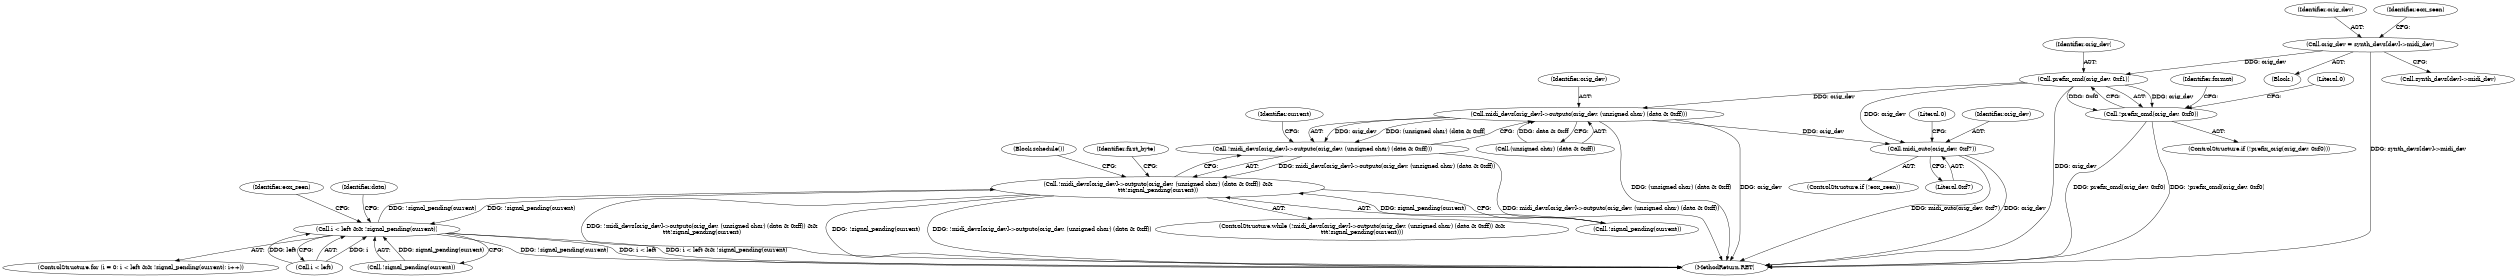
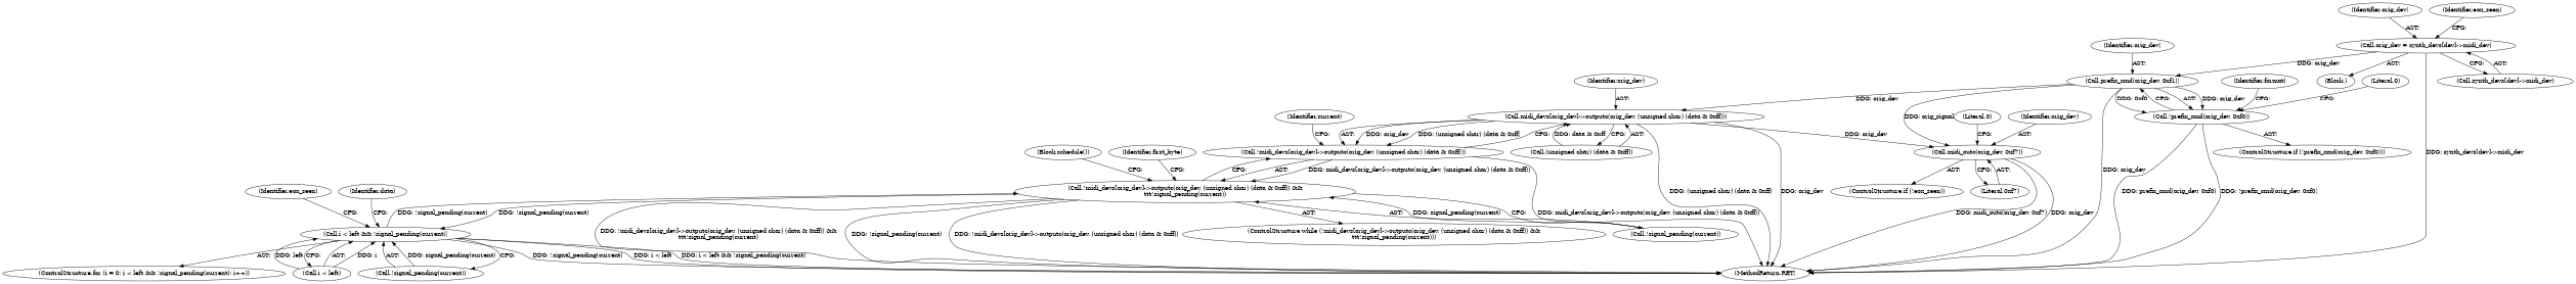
  digraph {
    n1 [label="(Call,orig_dev = synth_devs[dev]->midi_dev)"]
    n2 [label="(Call,prefix_cmd(orig_dev, 0xf1))"]
    n3 [label="(Block,)"]
    n4 [label="(MethodReturn,RET)"]
    n5 [label="(Call,synth_devs[dev]->midi_dev)"]
    n6 [label="(Call,!prefix_cmd(orig_dev, 0xf0))"]
    n7 [label="(Call,midi_devs[orig_dev]->outputc(orig_dev, (unsigned char) (data & 0xff)))"]
    n8 [label="(Call,midi_outc(orig_dev, 0xf7))"]
-   n9 [label="(ControlStructure,if (!prefix_orig(orig_dev, 0xf0)))"]
+   n9 [label="(ControlStructure,if (!prefix_cmd(orig_dev, 0xf0)))"]
    n10 [label="(Call,!midi_devs[orig_dev]->outputc(orig_dev, (unsigned char) (data & 0xff)))"]
    n11 [label="(Call,(unsigned char) (data & 0xff))"]
    n12 [label="(ControlStructure,if (!eox_seen))"]
    n13 [label="(Literal,0xf7)"]
    n14 [label="(Call,!midi_devs[orig_dev]->outputc(orig_dev, (unsigned char) (data & 0xff)) &&\n\t\t\t!signal_pending(current))"]
    n15 [label="(Call,i < left && !signal_pending(current))"]
    n16 [label="(ControlStructure,while (!midi_devs[orig_dev]->outputc(orig_dev, (unsigned char) (data & 0xff)) &&\n\t\t\t!signal_pending(current)))"]
    n17 [label="(Call,!signal_pending(current))"]
    n18 [label="(ControlStructure,for (i = 0; i < left && !signal_pending(current); i++))"]
    n19 [label="(Call,i < left)"]
    n20 [label="(Call,!signal_pending(current))"]
    n21 [label="(Literal,0)"]
    n22 [label="(Identifier,orig_dev)"]
    n23 [label="(Identifier,orig_dev)"]
    n24 [label="(Literal,0)"]
    n25 [label="(Identifier,data)"]
    n26 [label="(Identifier,format)"]
    n27 [label="(Identifier,current)"]
    n28 [label="(Identifier,orig_dev)"]
    n29 [label="(Identifier,first_byte)"]
    n30 [label="(Identifier,eox_seen)"]
    n31 [label="(Identifier,eox_seen)"]
    n32 [label="(Block,schedule())"]
    n33 [label="(Identifier,orig_dev)"]
    n1 -> n2 [label="DDG: orig_dev"]
    n1 -> n3 [label="AST: "]
    n1 -> n4 [label="DDG: synth_devs[dev]->midi_dev"]
    n1 -> n5 [label="CFG: "]
    n2 -> n4 [label="DDG: orig_dev"]
    n2 -> n6 [label="AST: "]
    n2 -> n6 [label="DDG: orig_dev"]
    n2 -> n6 [label="DDG: 0xf0"]
    n2 -> n7 [label="DDG: orig_dev"]
-   n2 -> n8 [label="DDG: orig_dev"]
+   n2 -> n8 [label="DDG: orig_signal"]
+   n5 -> n1 [label="AST: "]
    n6 -> n2 [label="CFG: "]
    n6 -> n4 [label="DDG: !prefix_cmd(orig_dev, 0xf0)"]
    n6 -> n4 [label="DDG: prefix_cmd(orig_dev, 0xf0)"]
    n6 -> n9 [label="AST: "]
    n7 -> n4 [label="DDG: (unsigned char) (data & 0xff)"]
    n7 -> n4 [label="DDG: orig_dev"]
    n7 -> n8 [label="DDG: orig_dev"]
    n7 -> n10 [label="AST: "]
    n7 -> n10 [label="DDG: orig_dev"]
    n7 -> n10 [label="DDG: (unsigned char) (data & 0xff)"]
    n7 -> n11 [label="CFG: "]
    n8 -> n4 [label="DDG: midi_outc(orig_dev, 0xf7)"]
    n8 -> n4 [label="DDG: orig_dev"]
    n8 -> n12 [label="AST: "]
    n8 -> n13 [label="CFG: "]
    n10 -> n4 [label="DDG: midi_devs[orig_dev]->outputc(orig_dev, (unsigned char) (data & 0xff))"]
    n10 -> n7 [label="CFG: "]
    n10 -> n14 [label="AST: "]
    n10 -> n14 [label="DDG: midi_devs[orig_dev]->outputc(orig_dev, (unsigned char) (data & 0xff))"]
    n11 -> n7 [label="AST: "]
    n11 -> n7 [label="DDG: data & 0xff"]
    n13 -> n8 [label="AST: "]
    n14 -> n4 [label="DDG: !midi_devs[orig_dev]->outputc(orig_dev, (unsigned char) (data & 0xff)) &&\n\t\t\t!signal_pending(current)"]
    n14 -> n4 [label="DDG: !signal_pending(current)"]
    n14 -> n4 [label="DDG: !midi_devs[orig_dev]->outputc(orig_dev, (unsigned char) (data & 0xff))"]
    n14 -> n10 [label="CFG: "]
    n14 -> n15 [label="DDG: !signal_pending(current)"]
    n14 -> n16 [label="AST: "]
    n14 -> n17 [label="CFG: "]
    n15 -> n4 [label="DDG: i < left"]
    n15 -> n4 [label="DDG: i < left && !signal_pending(current)"]
    n15 -> n4 [label="DDG: !signal_pending(current)"]
    n15 -> n14 [label="DDG: !signal_pending(current)"]
    n15 -> n18 [label="AST: "]
    n15 -> n19 [label="CFG: "]
    n15 -> n20 [label="CFG: "]
    n17 -> n14 [label="AST: "]
    n17 -> n14 [label="DDG: signal_pending(current)"]
    n19 -> n15 [label="AST: "]
    n19 -> n15 [label="DDG: i"]
    n19 -> n15 [label="DDG: left"]
    n20 -> n15 [label="AST: "]
    n20 -> n15 [label="DDG: signal_pending(current)"]
    n21 -> n6 [label="CFG: "]
    n22 -> n2 [label="AST: "]
    n23 -> n1 [label="AST: "]
    n24 -> n8 [label="CFG: "]
    n25 -> n15 [label="CFG: "]
    n26 -> n6 [label="CFG: "]
    n27 -> n10 [label="CFG: "]
    n28 -> n8 [label="AST: "]
    n29 -> n14 [label="CFG: "]
    n30 -> n15 [label="CFG: "]
    n31 -> n1 [label="CFG: "]
    n32 -> n14 [label="CFG: "]
    n33 -> n7 [label="AST: "]
  }
